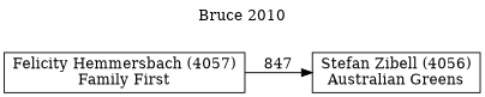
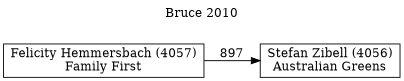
  digraph {
    label="Bruce 2010"
    labelloc=t
    mclimit=10
    rankdir=LR
    fontname="DejaVu Serif"
    node [shape=box fontname="DejaVu Serif"]
    n1 [label="Felicity Hemmersbach (4057)\nFamily First"]
    n2 [label="Stefan Zibell (4056)\nAustralian Greens"]
-   n1 -> n2 [label=847 fontname="DejaVu Serif"]
+   n1 -> n2 [label=897 fontname="DejaVu Serif"]
  }
